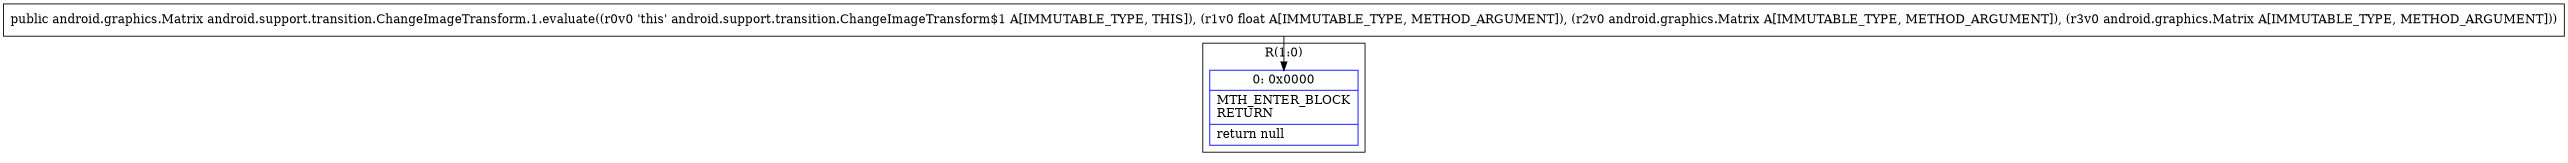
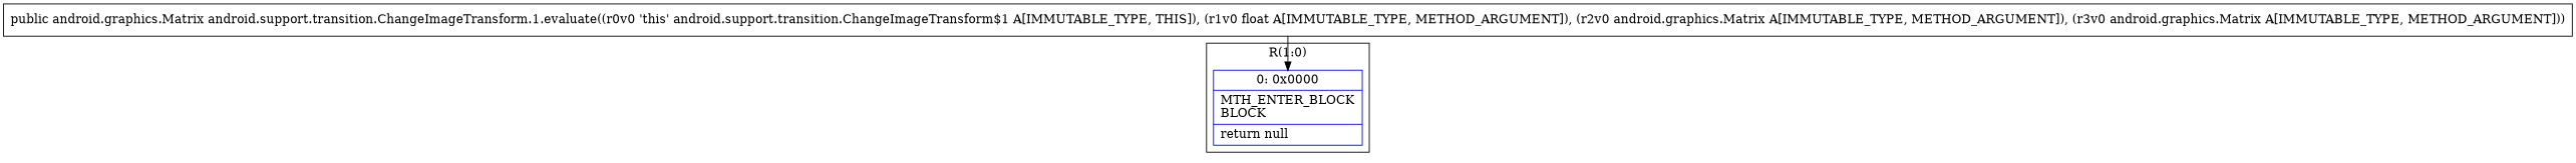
  digraph {
    node [shape=record]
-   n1 [color=blue label="{0\:\ 0x0000|MTH_ENTER_BLOCK\lRETURN\l|return null\l}"]
+   n1 [color=blue label="{0\:\ 0x0000|MTH_ENTER_BLOCK\lBLOCK\l|return null\l}"]
    n2 [label="{public android.graphics.Matrix android.support.transition.ChangeImageTransform.1.evaluate((r0v0 'this' android.support.transition.ChangeImageTransform$1 A[IMMUTABLE_TYPE, THIS]), (r1v0 float A[IMMUTABLE_TYPE, METHOD_ARGUMENT]), (r2v0 android.graphics.Matrix A[IMMUTABLE_TYPE, METHOD_ARGUMENT]), (r3v0 android.graphics.Matrix A[IMMUTABLE_TYPE, METHOD_ARGUMENT])) }"]
    subgraph cluster_1 {
      label="R(1:0)"
      n1
    }
    n2 -> n1
  }
